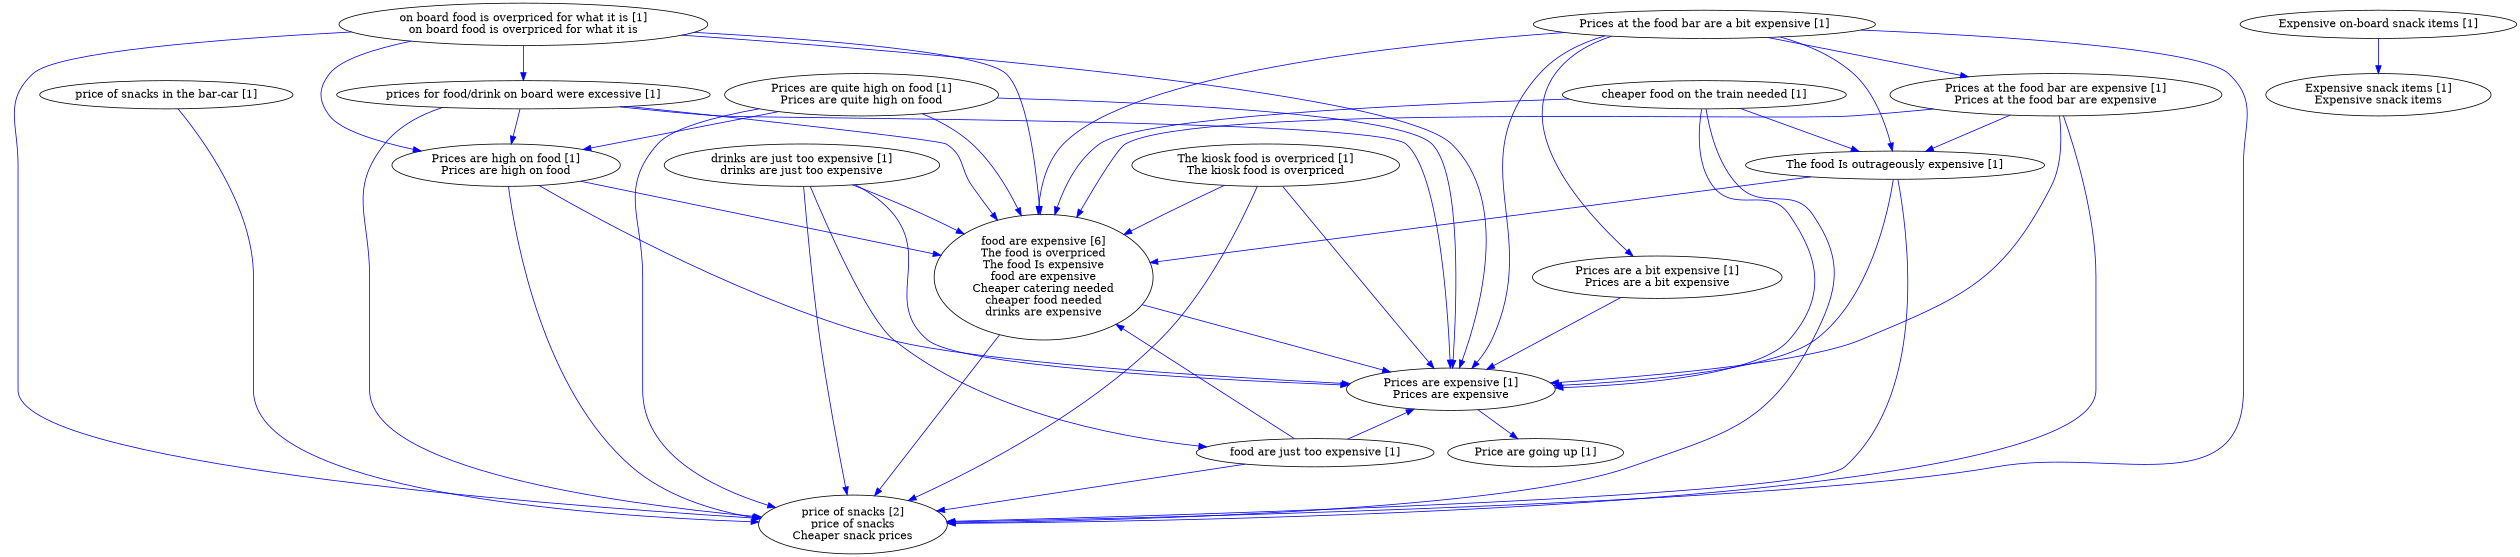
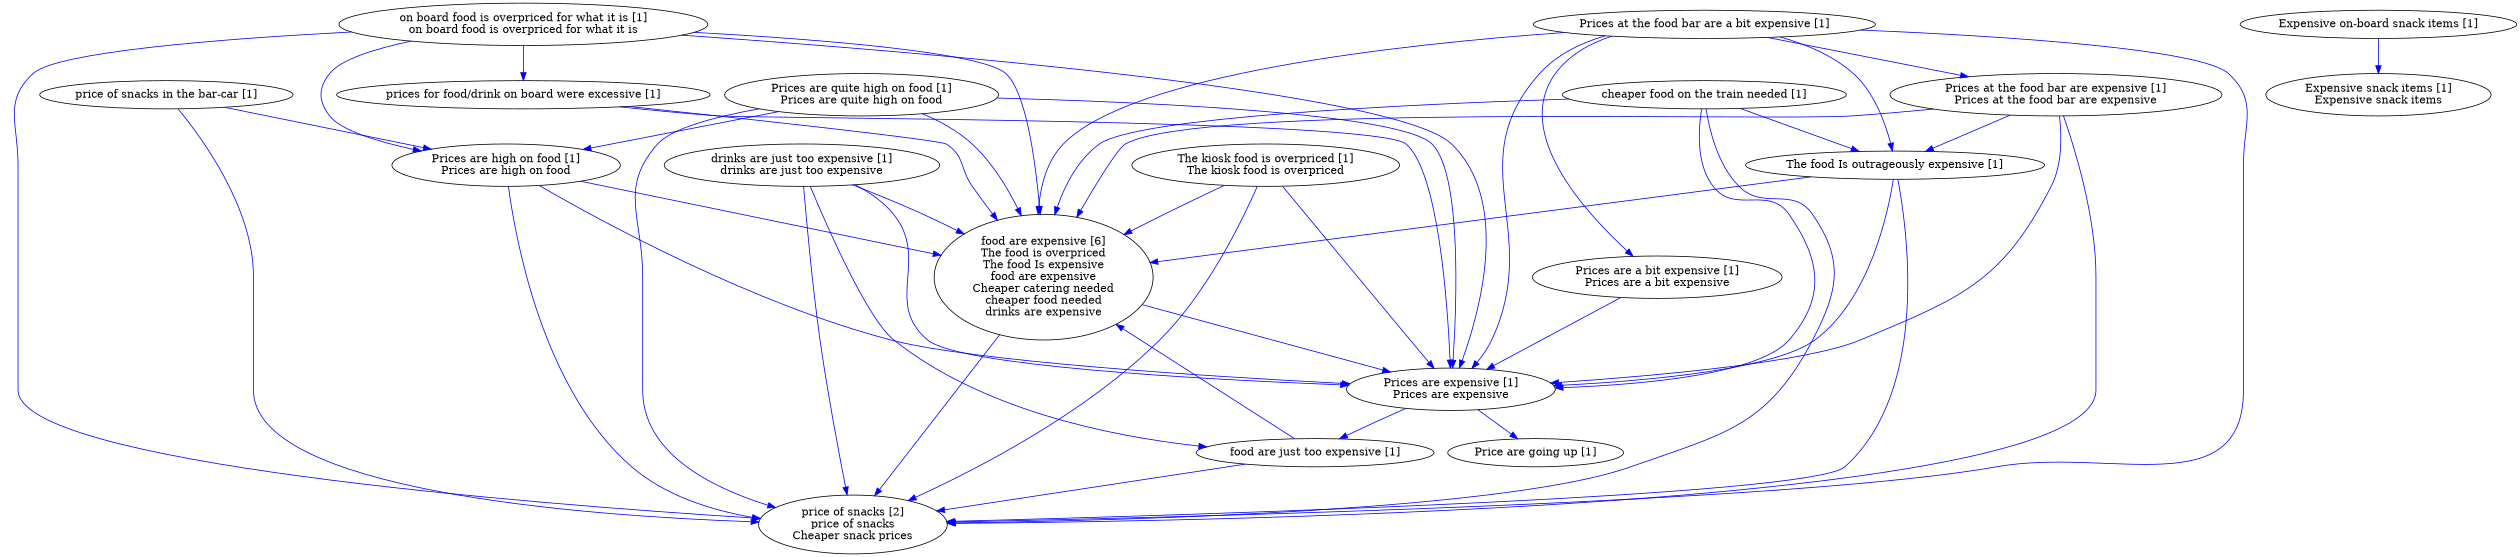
  digraph {
    edge [color=blue]
    "food are expensive [6]\nThe food is overpriced\nThe food Is expensive\nfood are expensive\nCheaper catering needed\ncheaper food needed\ndrinks are expensive"
    "price of snacks [2]\nprice of snacks\nCheaper snack prices"
    "Prices are expensive [1]\nPrices are expensive"
    "Price are going up [1]"
    "Expensive on-board snack items [1]"
    "Expensive snack items [1]\nExpensive snack items"
    "Prices are quite high on food [1]\nPrices are quite high on food"
    "Prices are high on food [1]\nPrices are high on food"
    "Prices at the food bar are a bit expensive [1]"
    "Prices at the food bar are expensive [1]\nPrices at the food bar are expensive"
    "Prices are a bit expensive [1]\nPrices are a bit expensive"
    "The food Is outrageously expensive [1]"
    "The kiosk food is overpriced [1]\nThe kiosk food is overpriced"
    "cheaper food on the train needed [1]"
    "drinks are just too expensive [1]\ndrinks are just too expensive"
    "food are just too expensive [1]"
    "on board food is overpriced for what it is [1]\non board food is overpriced for what it is"
    "prices for food/drink on board were excessive [1]"
    "price of snacks in the bar-car [1]"
    "food are expensive [6]\nThe food is overpriced\nThe food Is expensive\nfood are expensive\nCheaper catering needed\ncheaper food needed\ndrinks are expensive" -> "price of snacks [2]\nprice of snacks\nCheaper snack prices"
    "food are expensive [6]\nThe food is overpriced\nThe food Is expensive\nfood are expensive\nCheaper catering needed\ncheaper food needed\ndrinks are expensive" -> "Prices are expensive [1]\nPrices are expensive"
    "Prices are expensive [1]\nPrices are expensive" -> "Price are going up [1]"
    "Expensive on-board snack items [1]" -> "Expensive snack items [1]\nExpensive snack items"
    "Prices are quite high on food [1]\nPrices are quite high on food" -> "food are expensive [6]\nThe food is overpriced\nThe food Is expensive\nfood are expensive\nCheaper catering needed\ncheaper food needed\ndrinks are expensive"
    "Prices are quite high on food [1]\nPrices are quite high on food" -> "price of snacks [2]\nprice of snacks\nCheaper snack prices"
    "Prices are quite high on food [1]\nPrices are quite high on food" -> "Prices are expensive [1]\nPrices are expensive"
    "Prices are quite high on food [1]\nPrices are quite high on food" -> "Prices are high on food [1]\nPrices are high on food"
    "Prices are high on food [1]\nPrices are high on food" -> "food are expensive [6]\nThe food is overpriced\nThe food Is expensive\nfood are expensive\nCheaper catering needed\ncheaper food needed\ndrinks are expensive"
    "Prices are high on food [1]\nPrices are high on food" -> "price of snacks [2]\nprice of snacks\nCheaper snack prices"
    "Prices are high on food [1]\nPrices are high on food" -> "Prices are expensive [1]\nPrices are expensive"
    "Prices at the food bar are a bit expensive [1]" -> "food are expensive [6]\nThe food is overpriced\nThe food Is expensive\nfood are expensive\nCheaper catering needed\ncheaper food needed\ndrinks are expensive"
    "Prices at the food bar are a bit expensive [1]" -> "price of snacks [2]\nprice of snacks\nCheaper snack prices"
    "Prices at the food bar are a bit expensive [1]" -> "Prices are expensive [1]\nPrices are expensive"
    "Prices at the food bar are a bit expensive [1]" -> "Prices at the food bar are expensive [1]\nPrices at the food bar are expensive"
    "Prices at the food bar are a bit expensive [1]" -> "Prices are a bit expensive [1]\nPrices are a bit expensive"
    "Prices at the food bar are a bit expensive [1]" -> "The food Is outrageously expensive [1]"
    "Prices at the food bar are expensive [1]\nPrices at the food bar are expensive" -> "food are expensive [6]\nThe food is overpriced\nThe food Is expensive\nfood are expensive\nCheaper catering needed\ncheaper food needed\ndrinks are expensive"
    "Prices at the food bar are expensive [1]\nPrices at the food bar are expensive" -> "price of snacks [2]\nprice of snacks\nCheaper snack prices"
    "Prices at the food bar are expensive [1]\nPrices at the food bar are expensive" -> "Prices are expensive [1]\nPrices are expensive"
    "Prices at the food bar are expensive [1]\nPrices at the food bar are expensive" -> "The food Is outrageously expensive [1]"
    "Prices are a bit expensive [1]\nPrices are a bit expensive" -> "Prices are expensive [1]\nPrices are expensive"
    "The food Is outrageously expensive [1]" -> "food are expensive [6]\nThe food is overpriced\nThe food Is expensive\nfood are expensive\nCheaper catering needed\ncheaper food needed\ndrinks are expensive"
    "The food Is outrageously expensive [1]" -> "price of snacks [2]\nprice of snacks\nCheaper snack prices"
    "The food Is outrageously expensive [1]" -> "Prices are expensive [1]\nPrices are expensive"
    "The kiosk food is overpriced [1]\nThe kiosk food is overpriced" -> "food are expensive [6]\nThe food is overpriced\nThe food Is expensive\nfood are expensive\nCheaper catering needed\ncheaper food needed\ndrinks are expensive"
    "The kiosk food is overpriced [1]\nThe kiosk food is overpriced" -> "price of snacks [2]\nprice of snacks\nCheaper snack prices"
    "The kiosk food is overpriced [1]\nThe kiosk food is overpriced" -> "Prices are expensive [1]\nPrices are expensive"
    "cheaper food on the train needed [1]" -> "food are expensive [6]\nThe food is overpriced\nThe food Is expensive\nfood are expensive\nCheaper catering needed\ncheaper food needed\ndrinks are expensive"
    "cheaper food on the train needed [1]" -> "price of snacks [2]\nprice of snacks\nCheaper snack prices"
    "cheaper food on the train needed [1]" -> "Prices are expensive [1]\nPrices are expensive"
    "cheaper food on the train needed [1]" -> "The food Is outrageously expensive [1]"
    "drinks are just too expensive [1]\ndrinks are just too expensive" -> "food are expensive [6]\nThe food is overpriced\nThe food Is expensive\nfood are expensive\nCheaper catering needed\ncheaper food needed\ndrinks are expensive"
    "drinks are just too expensive [1]\ndrinks are just too expensive" -> "price of snacks [2]\nprice of snacks\nCheaper snack prices"
    "drinks are just too expensive [1]\ndrinks are just too expensive" -> "Prices are expensive [1]\nPrices are expensive"
    "drinks are just too expensive [1]\ndrinks are just too expensive" -> "food are just too expensive [1]"
    "food are just too expensive [1]" -> "food are expensive [6]\nThe food is overpriced\nThe food Is expensive\nfood are expensive\nCheaper catering needed\ncheaper food needed\ndrinks are expensive"
    "food are just too expensive [1]" -> "price of snacks [2]\nprice of snacks\nCheaper snack prices"
-   "food are just too expensive [1]" -> "Prices are expensive [1]\nPrices are expensive"
+   "Prices are expensive [1]\nPrices are expensive" -> "food are just too expensive [1]"
    "on board food is overpriced for what it is [1]\non board food is overpriced for what it is" -> "food are expensive [6]\nThe food is overpriced\nThe food Is expensive\nfood are expensive\nCheaper catering needed\ncheaper food needed\ndrinks are expensive"
    "on board food is overpriced for what it is [1]\non board food is overpriced for what it is" -> "price of snacks [2]\nprice of snacks\nCheaper snack prices"
    "on board food is overpriced for what it is [1]\non board food is overpriced for what it is" -> "Prices are expensive [1]\nPrices are expensive"
    "on board food is overpriced for what it is [1]\non board food is overpriced for what it is" -> "Prices are high on food [1]\nPrices are high on food"
    "on board food is overpriced for what it is [1]\non board food is overpriced for what it is" -> "prices for food/drink on board were excessive [1]"
    "prices for food/drink on board were excessive [1]" -> "food are expensive [6]\nThe food is overpriced\nThe food Is expensive\nfood are expensive\nCheaper catering needed\ncheaper food needed\ndrinks are expensive"
-   "prices for food/drink on board were excessive [1]" -> "price of snacks [2]\nprice of snacks\nCheaper snack prices"
    "prices for food/drink on board were excessive [1]" -> "Prices are expensive [1]\nPrices are expensive"
-   "prices for food/drink on board were excessive [1]" -> "Prices are high on food [1]\nPrices are high on food"
+   "price of snacks in the bar-car [1]" -> "Prices are high on food [1]\nPrices are high on food"
    "price of snacks in the bar-car [1]" -> "price of snacks [2]\nprice of snacks\nCheaper snack prices"
  }
